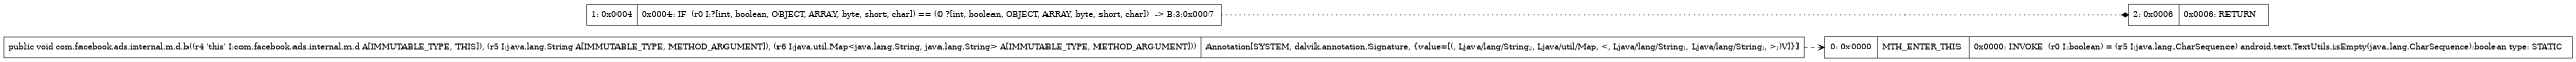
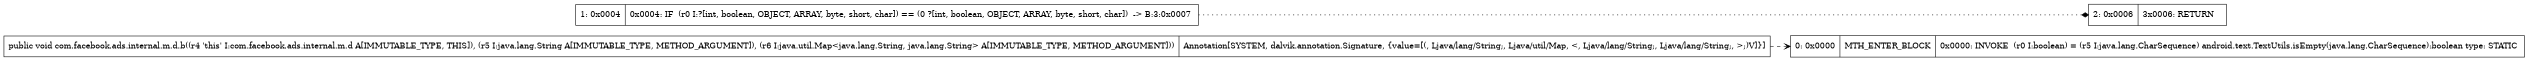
  digraph {
    rankdir=LR
    node [shape=record]
-   n1 [label="{0\:\ 0x0000|MTH_ENTER_THIS\l|0x0000: INVOKE  (r0 I:boolean) = (r5 I:java.lang.CharSequence) android.text.TextUtils.isEmpty(java.lang.CharSequence):boolean type: STATIC \l}"]
+   n1 [label="{0\:\ 0x0000|MTH_ENTER_BLOCK\l|0x0000: INVOKE  (r0 I:boolean) = (r5 I:java.lang.CharSequence) android.text.TextUtils.isEmpty(java.lang.CharSequence):boolean type: STATIC \l}"]
    n2 [label="{1\:\ 0x0004|0x0004: IF  (r0 I:?[int, boolean, OBJECT, ARRAY, byte, short, char]) == (0 ?[int, boolean, OBJECT, ARRAY, byte, short, char])  \-\> B:3:0x0007 \l}"]
-   n3 [label="{2\:\ 0x0006|0x0006: RETURN   \l}"]
+   n3 [label="{2\:\ 0x0006|3x0006: RETURN   \l}"]
    n4 [label="{public void com.facebook.ads.internal.m.d.b((r4 'this' I:com.facebook.ads.internal.m.d A[IMMUTABLE_TYPE, THIS]), (r5 I:java.lang.String A[IMMUTABLE_TYPE, METHOD_ARGUMENT]), (r6 I:java.util.Map\<java.lang.String, java.lang.String\> A[IMMUTABLE_TYPE, METHOD_ARGUMENT]))  | Annotation[SYSTEM, dalvik.annotation.Signature, \{value=[(, Ljava\/lang\/String;, Ljava\/util\/Map, \<, Ljava\/lang\/String;, Ljava\/lang\/String;, \>;)V]\}]\l}"]
    n2 -> n3 [arrowhead=diamond style=dotted]
    n4 -> n1 [arrowhead=vee style=dashed]
  }
